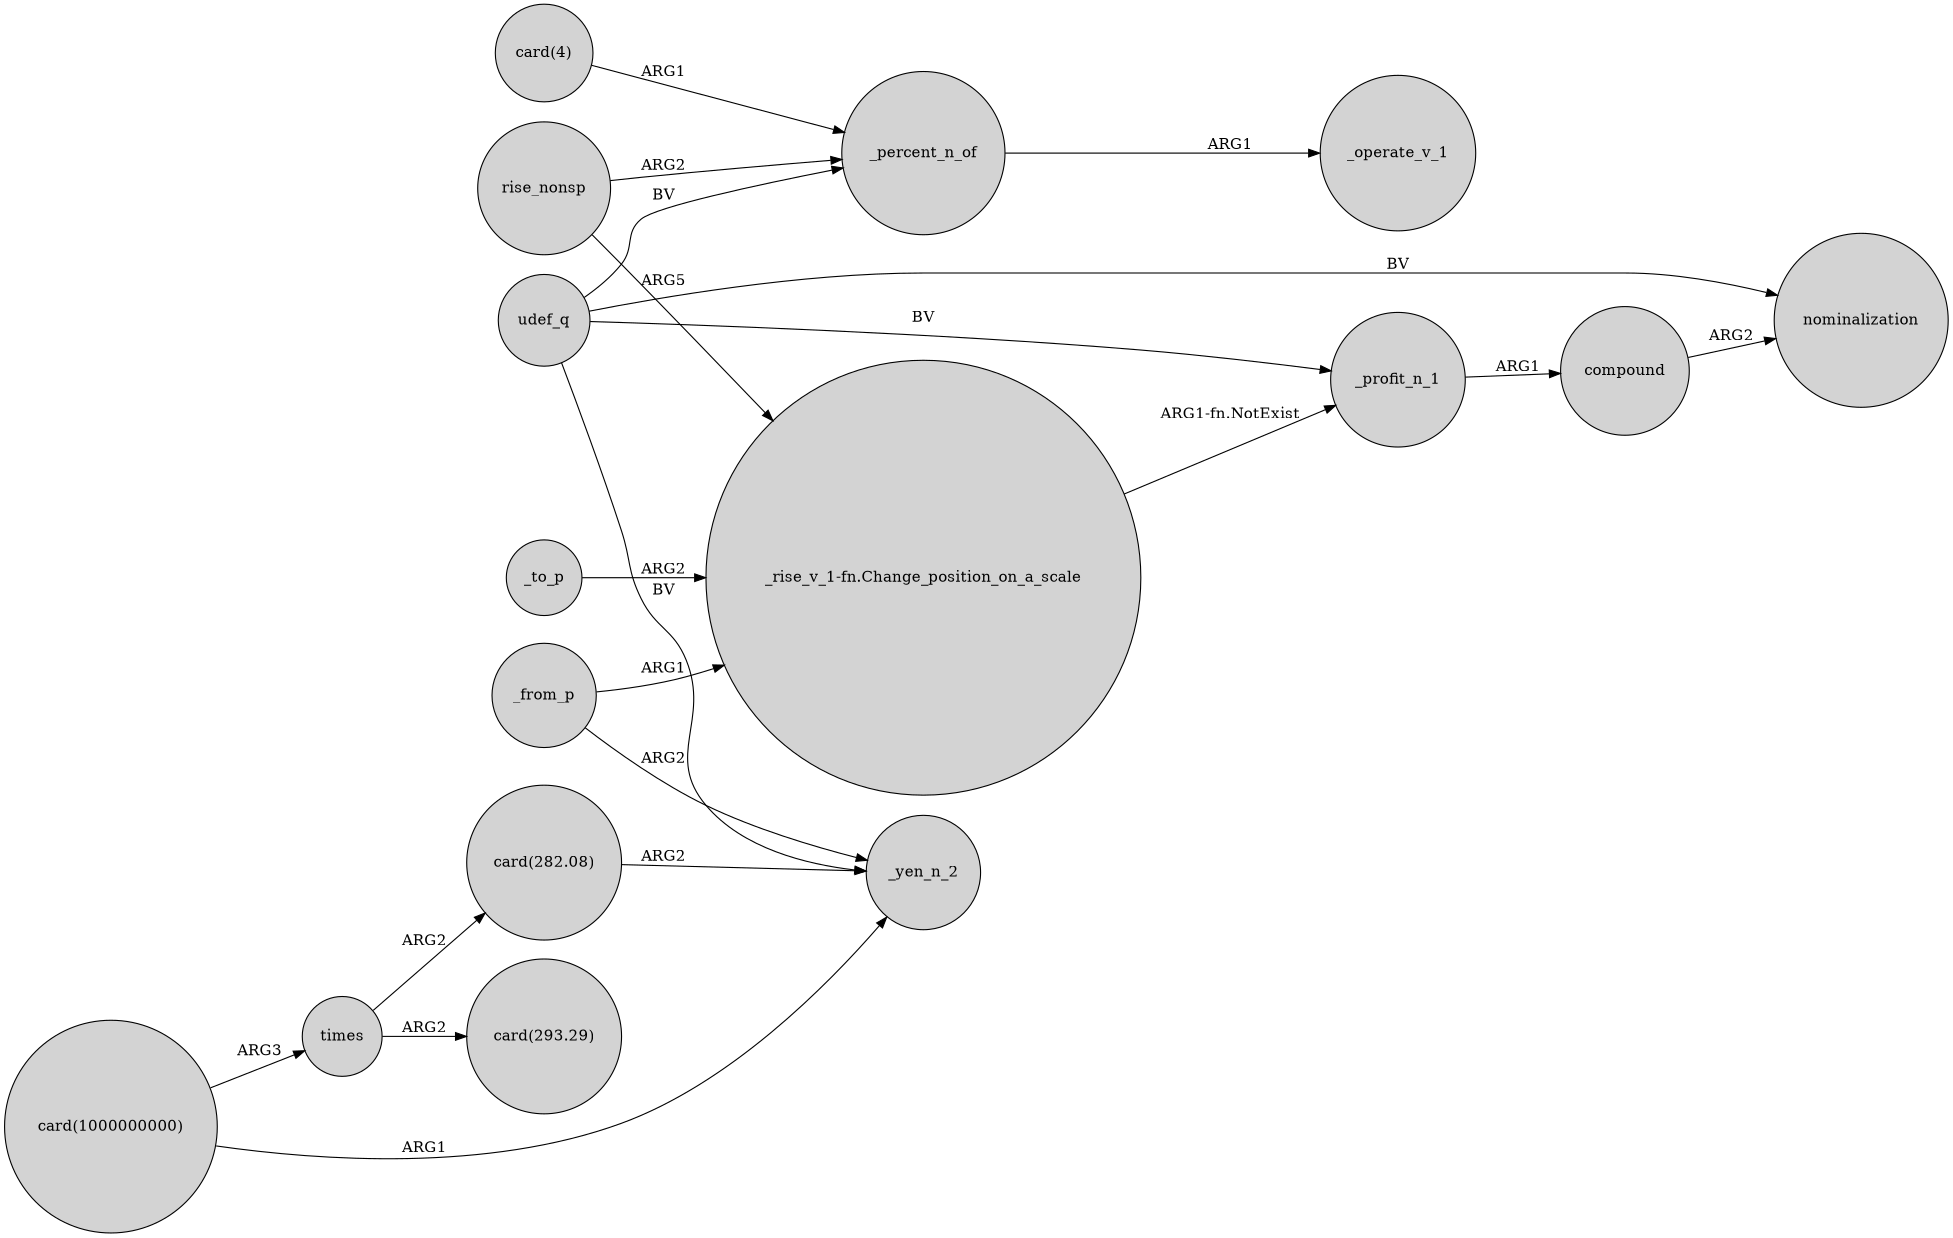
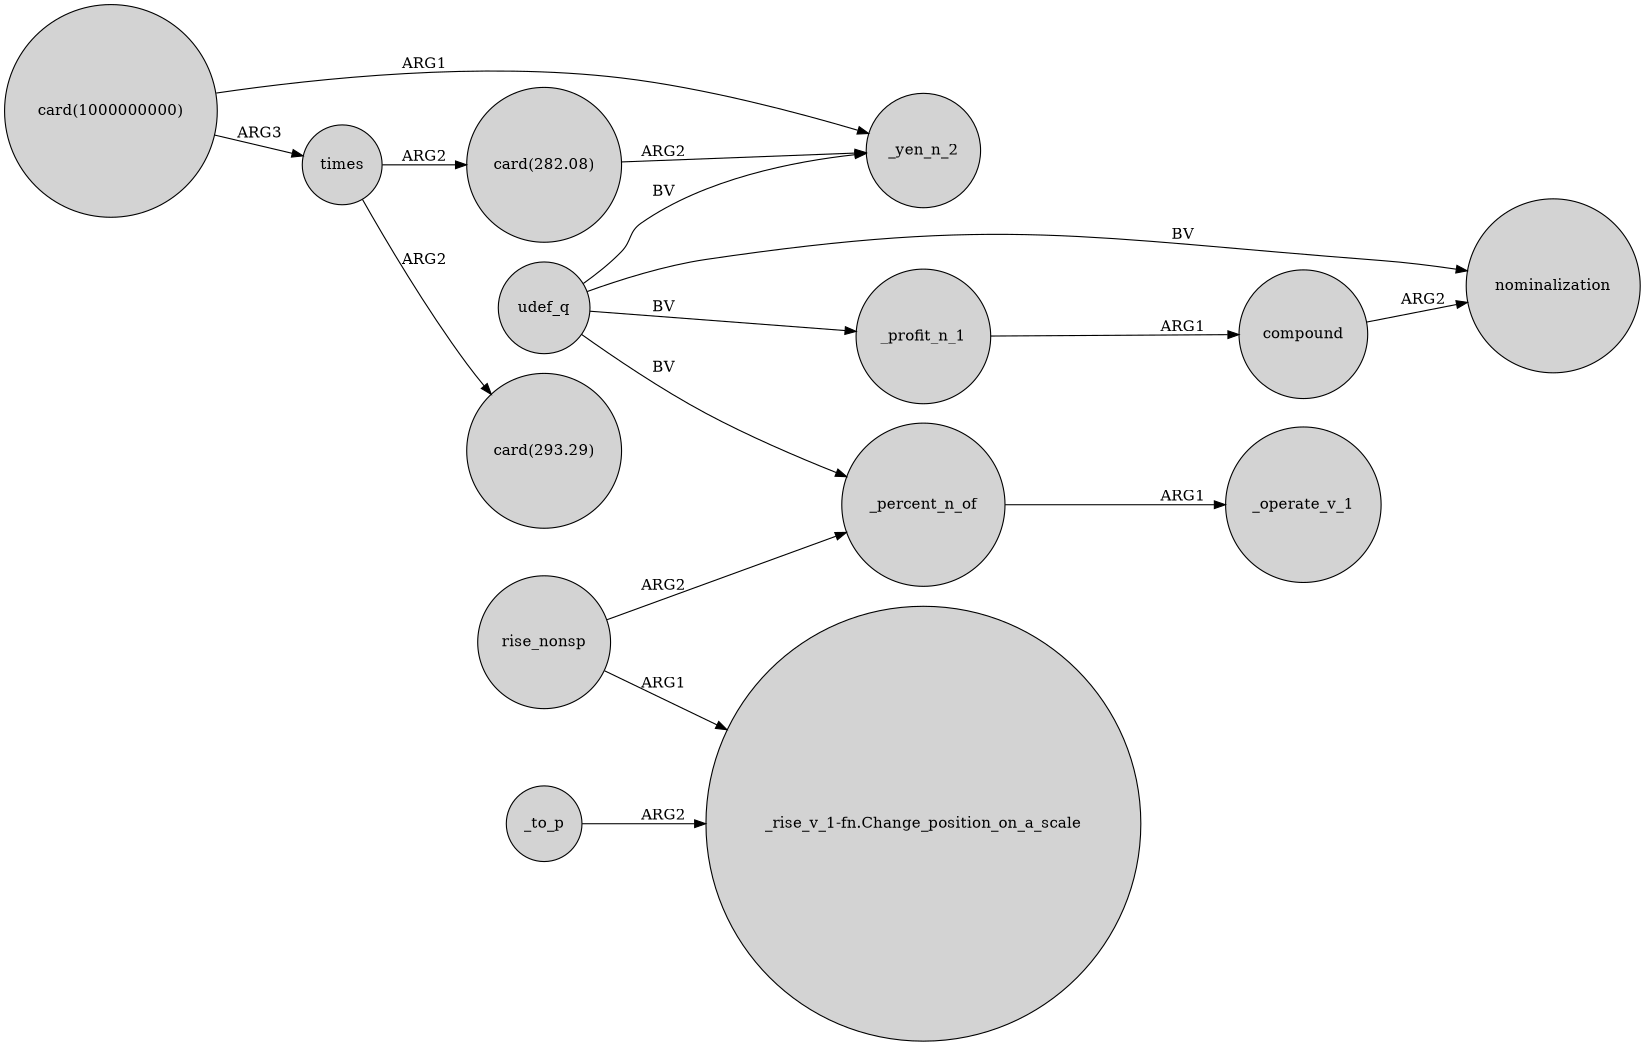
  digraph {
    rankdir=LR
    node [shape=circle style=filled]
    udef_q
    _yen_n_2
    nominalization
    _profit_n_1
    _percent_n_of
    compound
    _operate_v_1
    "card(1000000000)"
    times
    "card(282.08)"
    "card(293.29)"
    n12 [label=rise_nonsp]
    "_rise_v_1-fn.Change_position_on_a_scale"
-   "card(4)"
    _to_p
-   _from_p
    udef_q -> _yen_n_2 [label=BV]
    udef_q -> nominalization [label=BV]
    udef_q -> _profit_n_1 [label=BV]
    udef_q -> _percent_n_of [label=BV]
    _profit_n_1 -> compound [label=ARG1]
    _percent_n_of -> _operate_v_1 [label=ARG1]
    compound -> nominalization [label=ARG2]
    "card(1000000000)" -> _yen_n_2 [label=ARG1]
    "card(1000000000)" -> times [label=ARG3]
    times -> "card(282.08)" [label=ARG2]
    times -> "card(293.29)" [label=ARG2]
    "card(282.08)" -> _yen_n_2 [label=ARG2]
    n12 -> _percent_n_of [label=ARG2]
-   n12 -> "_rise_v_1-fn.Change_position_on_a_scale" [label=ARG5]
-   "_rise_v_1-fn.Change_position_on_a_scale" -> _profit_n_1 [label="ARG1-fn.NotExist"]
-   "card(4)" -> _percent_n_of [label=ARG1]
+   n12 -> "_rise_v_1-fn.Change_position_on_a_scale" [label=ARG1]
    _to_p -> "_rise_v_1-fn.Change_position_on_a_scale" [label=ARG2]
-   _from_p -> _yen_n_2 [label=ARG2]
-   _from_p -> "_rise_v_1-fn.Change_position_on_a_scale" [label=ARG1]
  }
